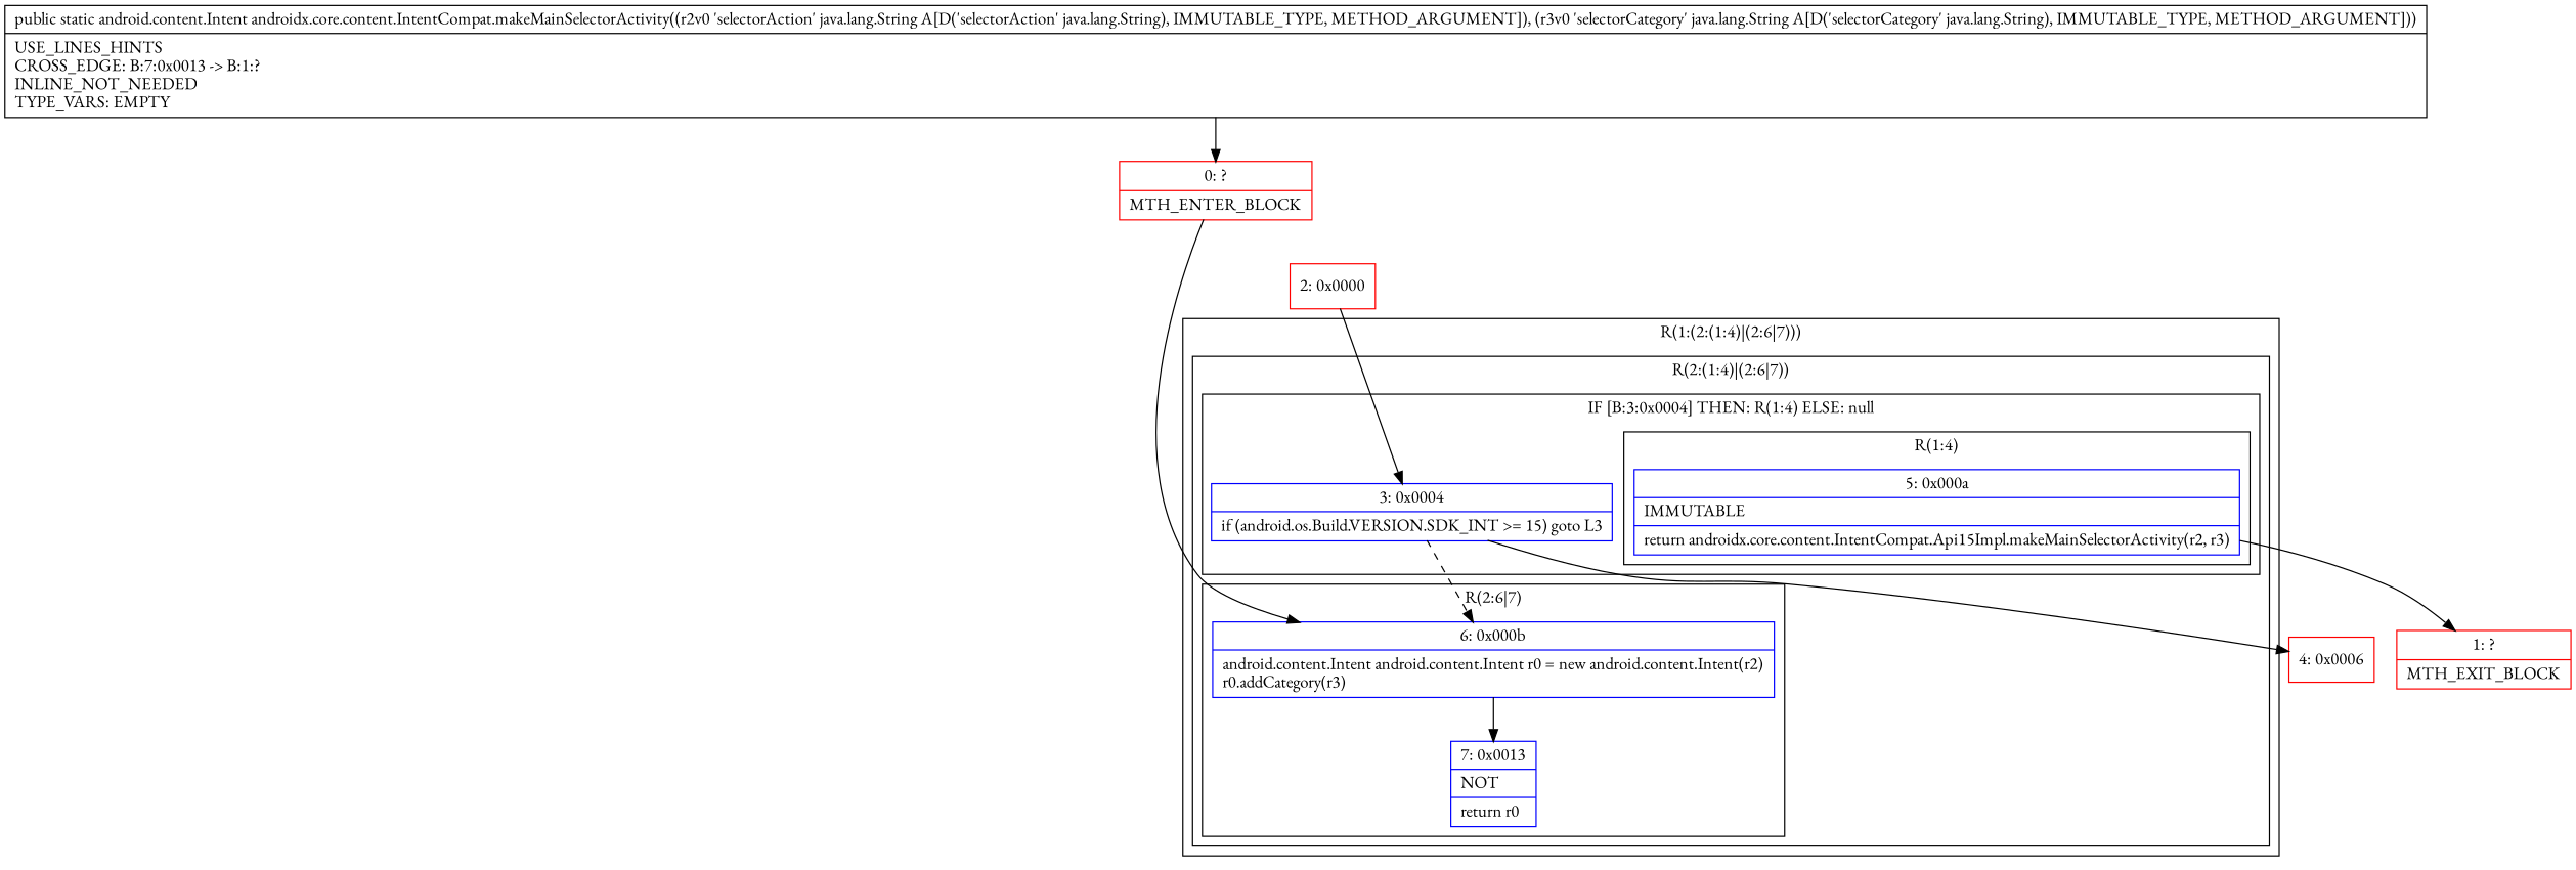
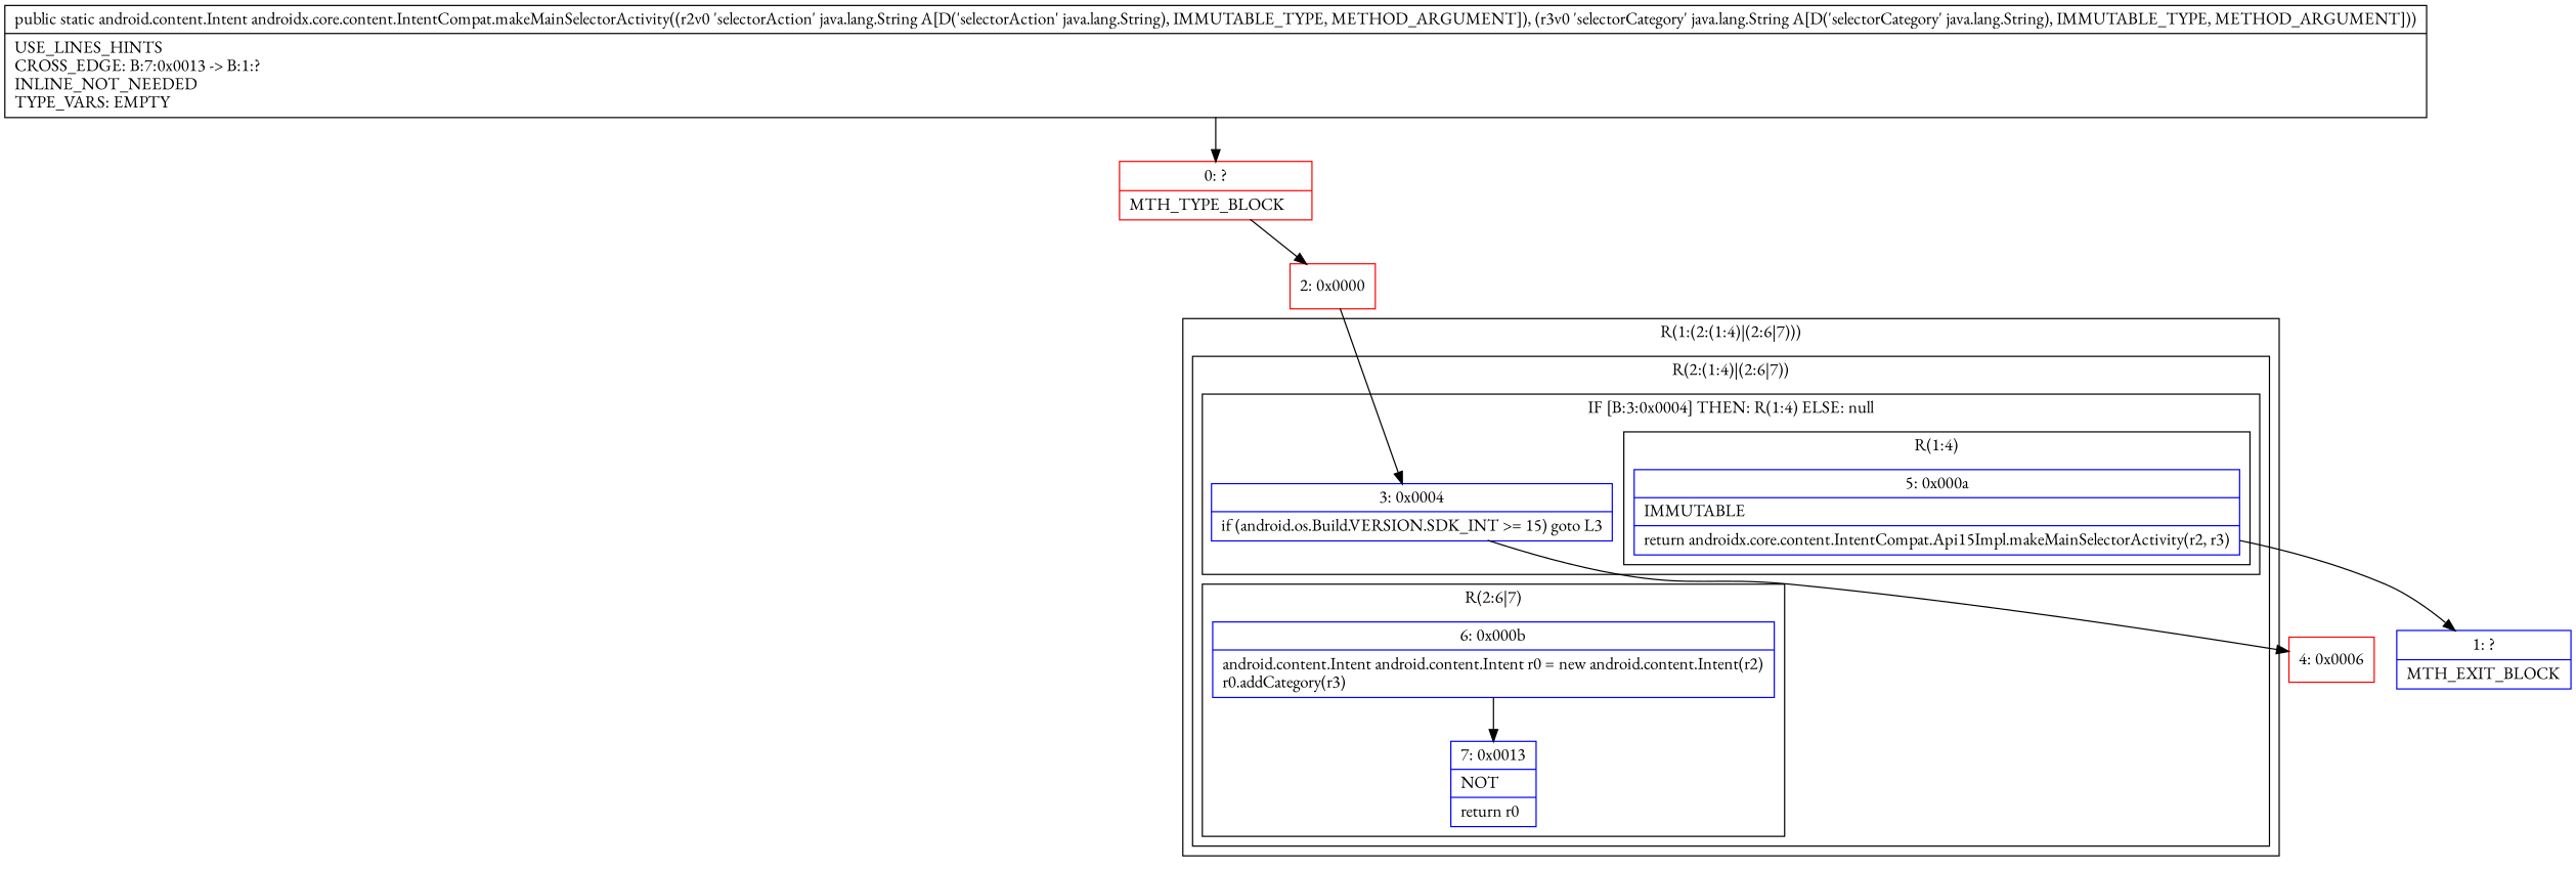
  digraph {
    fontname="EB Garamond"
    node [color=blue fontname="EB Garamond" shape=record]
    edge [fontname="EB Garamond"]
    n1 [label="{5\:\ 0x000a|IMMUTABLE\l|return androidx.core.content.IntentCompat.Api15Impl.makeMainSelectorActivity(r2, r3)\l}"]
    n2 [label="{3\:\ 0x0004|if (android.os.Build.VERSION.SDK_INT \>= 15) goto L3\l}"]
    n3 [label="{6\:\ 0x000b|android.content.Intent android.content.Intent r0 = new android.content.Intent(r2)\lr0.addCategory(r3)\l}"]
    n4 [label="{7\:\ 0x0013|NOT\l|return r0\l}"]
-   n5 [color=red label="{1\:\ ?|MTH_EXIT_BLOCK\l}"]
+   n5 [label="{1\:\ ?|MTH_EXIT_BLOCK\l}"]
    n6 [color=red label="{4\:\ 0x0006}"]
-   n7 [color=red label="{0\:\ ?|MTH_ENTER_BLOCK\l}"]
+   n7 [color=red label="{0\:\ ?|MTH_TYPE_BLOCK\l}"]
    n8 [color=red label="{2\:\ 0x0000}"]
    n9 [label="{public static android.content.Intent androidx.core.content.IntentCompat.makeMainSelectorActivity((r2v0 'selectorAction' java.lang.String A[D('selectorAction' java.lang.String), IMMUTABLE_TYPE, METHOD_ARGUMENT]), (r3v0 'selectorCategory' java.lang.String A[D('selectorCategory' java.lang.String), IMMUTABLE_TYPE, METHOD_ARGUMENT]))  | USE_LINES_HINTS\lCROSS_EDGE: B:7:0x0013 \-\> B:1:?\lINLINE_NOT_NEEDED\lTYPE_VARS: EMPTY\l}" color=""]
    subgraph cluster_1 {
      label="R(1:(2:(1:4)|(2:6|7)))"
      subgraph cluster_2 {
        label="R(2:(1:4)|(2:6|7))"
        subgraph cluster_3 {
          label="IF [B:3:0x0004] THEN: R(1:4) ELSE: null"
          n2
          subgraph cluster_4 {
            label="R(1:4)"
            n1
          }
        }
        subgraph cluster_5 {
          label="R(2:6|7)"
          n3
          n4
        }
      }
    }
    n1 -> n5
-   n2 -> n3 [style=dashed]
    n2 -> n6
    n3 -> n4
-   n7 -> n3
+   n7 -> n8
    n8 -> n2
    n9 -> n7
  }
